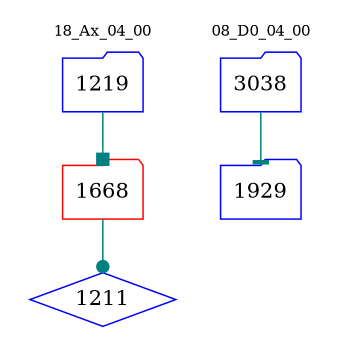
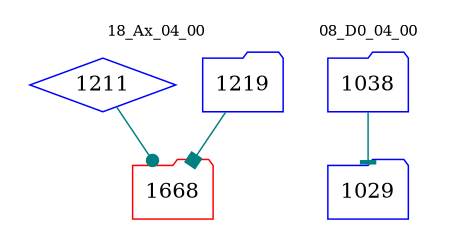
  digraph {
    node [color=blue shape=folder]
    edge [color=teal]
    n1 [label=1219]
    n2 [label=1211 shape=diamond]
    n3 [color=red label=1668]
-   n4 [label=3038]
-   n5 [label=1929]
+   n4 [label=1038]
+   n5 [label=1029]
    subgraph cluster_1 {
      color=white
      fontsize=10
      label="18_Ax_04_00"
      n1
      n2
      n3
    }
    subgraph cluster_2 {
      color=white
      fontsize=10
      label="08_D0_04_00"
      n4
      n5
    }
    n1 -> n3 [arrowhead=box]
-   n3 -> n2 [arrowhead=dot]
+   n2 -> n3 [arrowhead=dot]
    n4 -> n5 [arrowhead=tee]
  }
